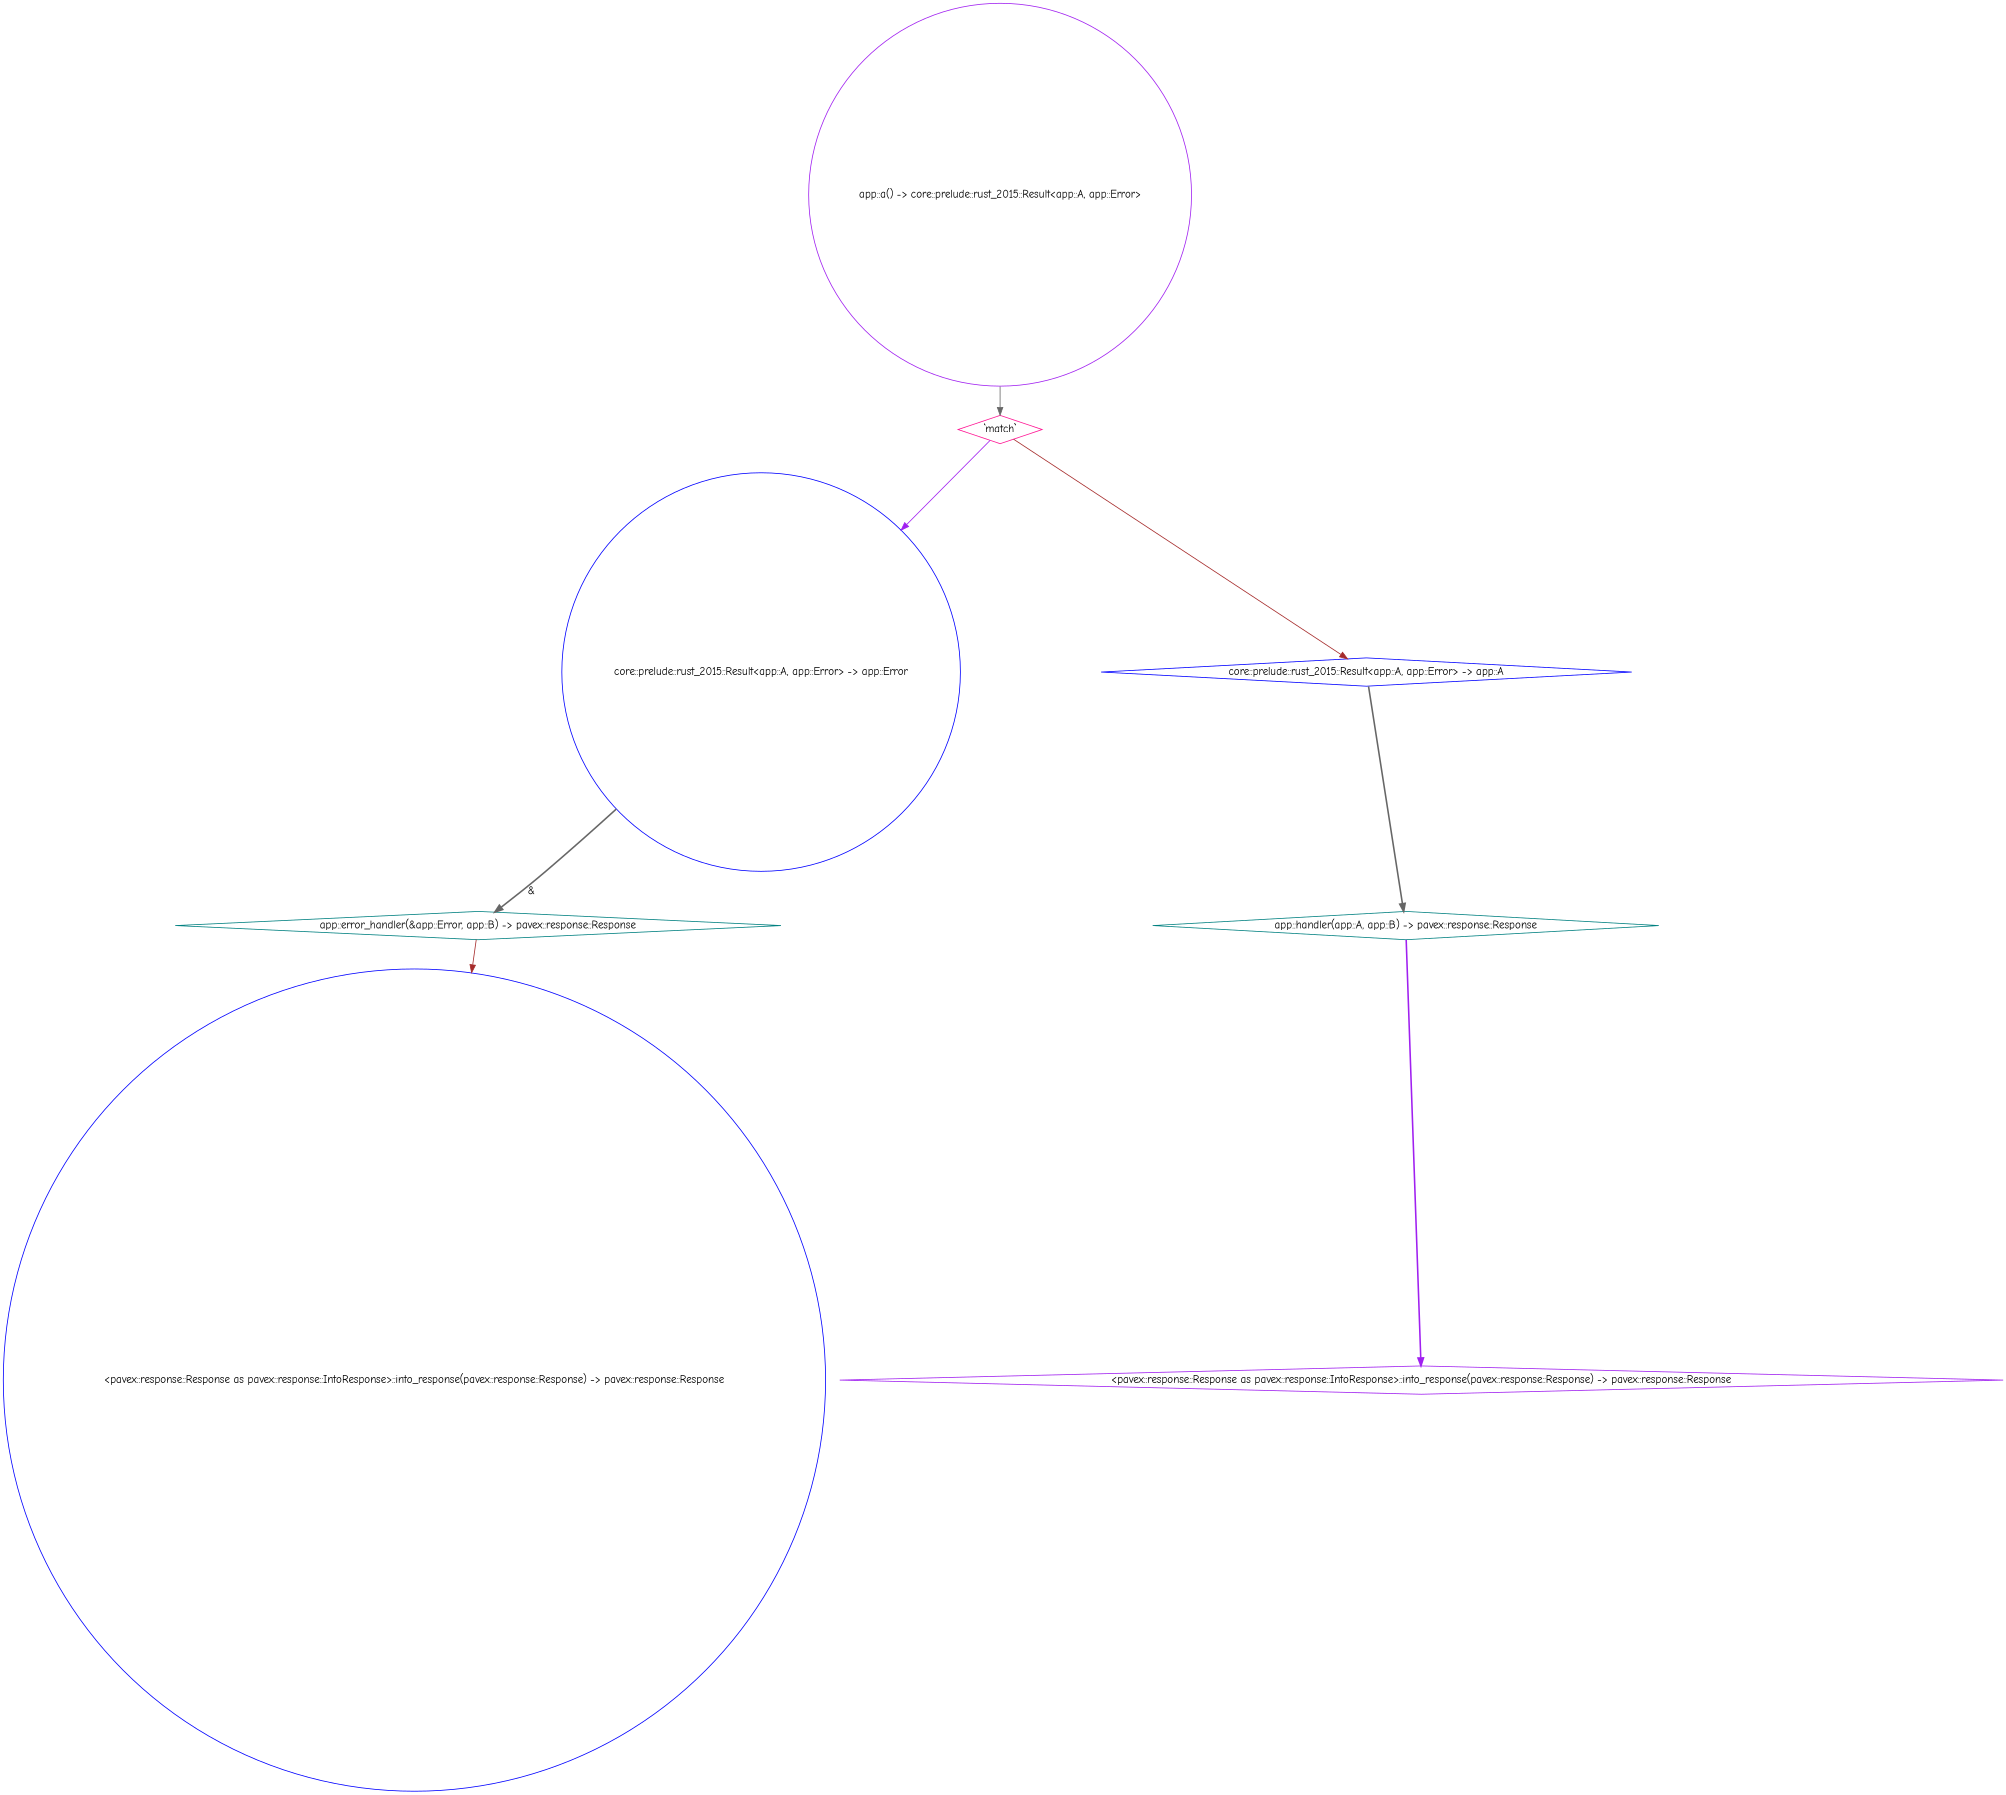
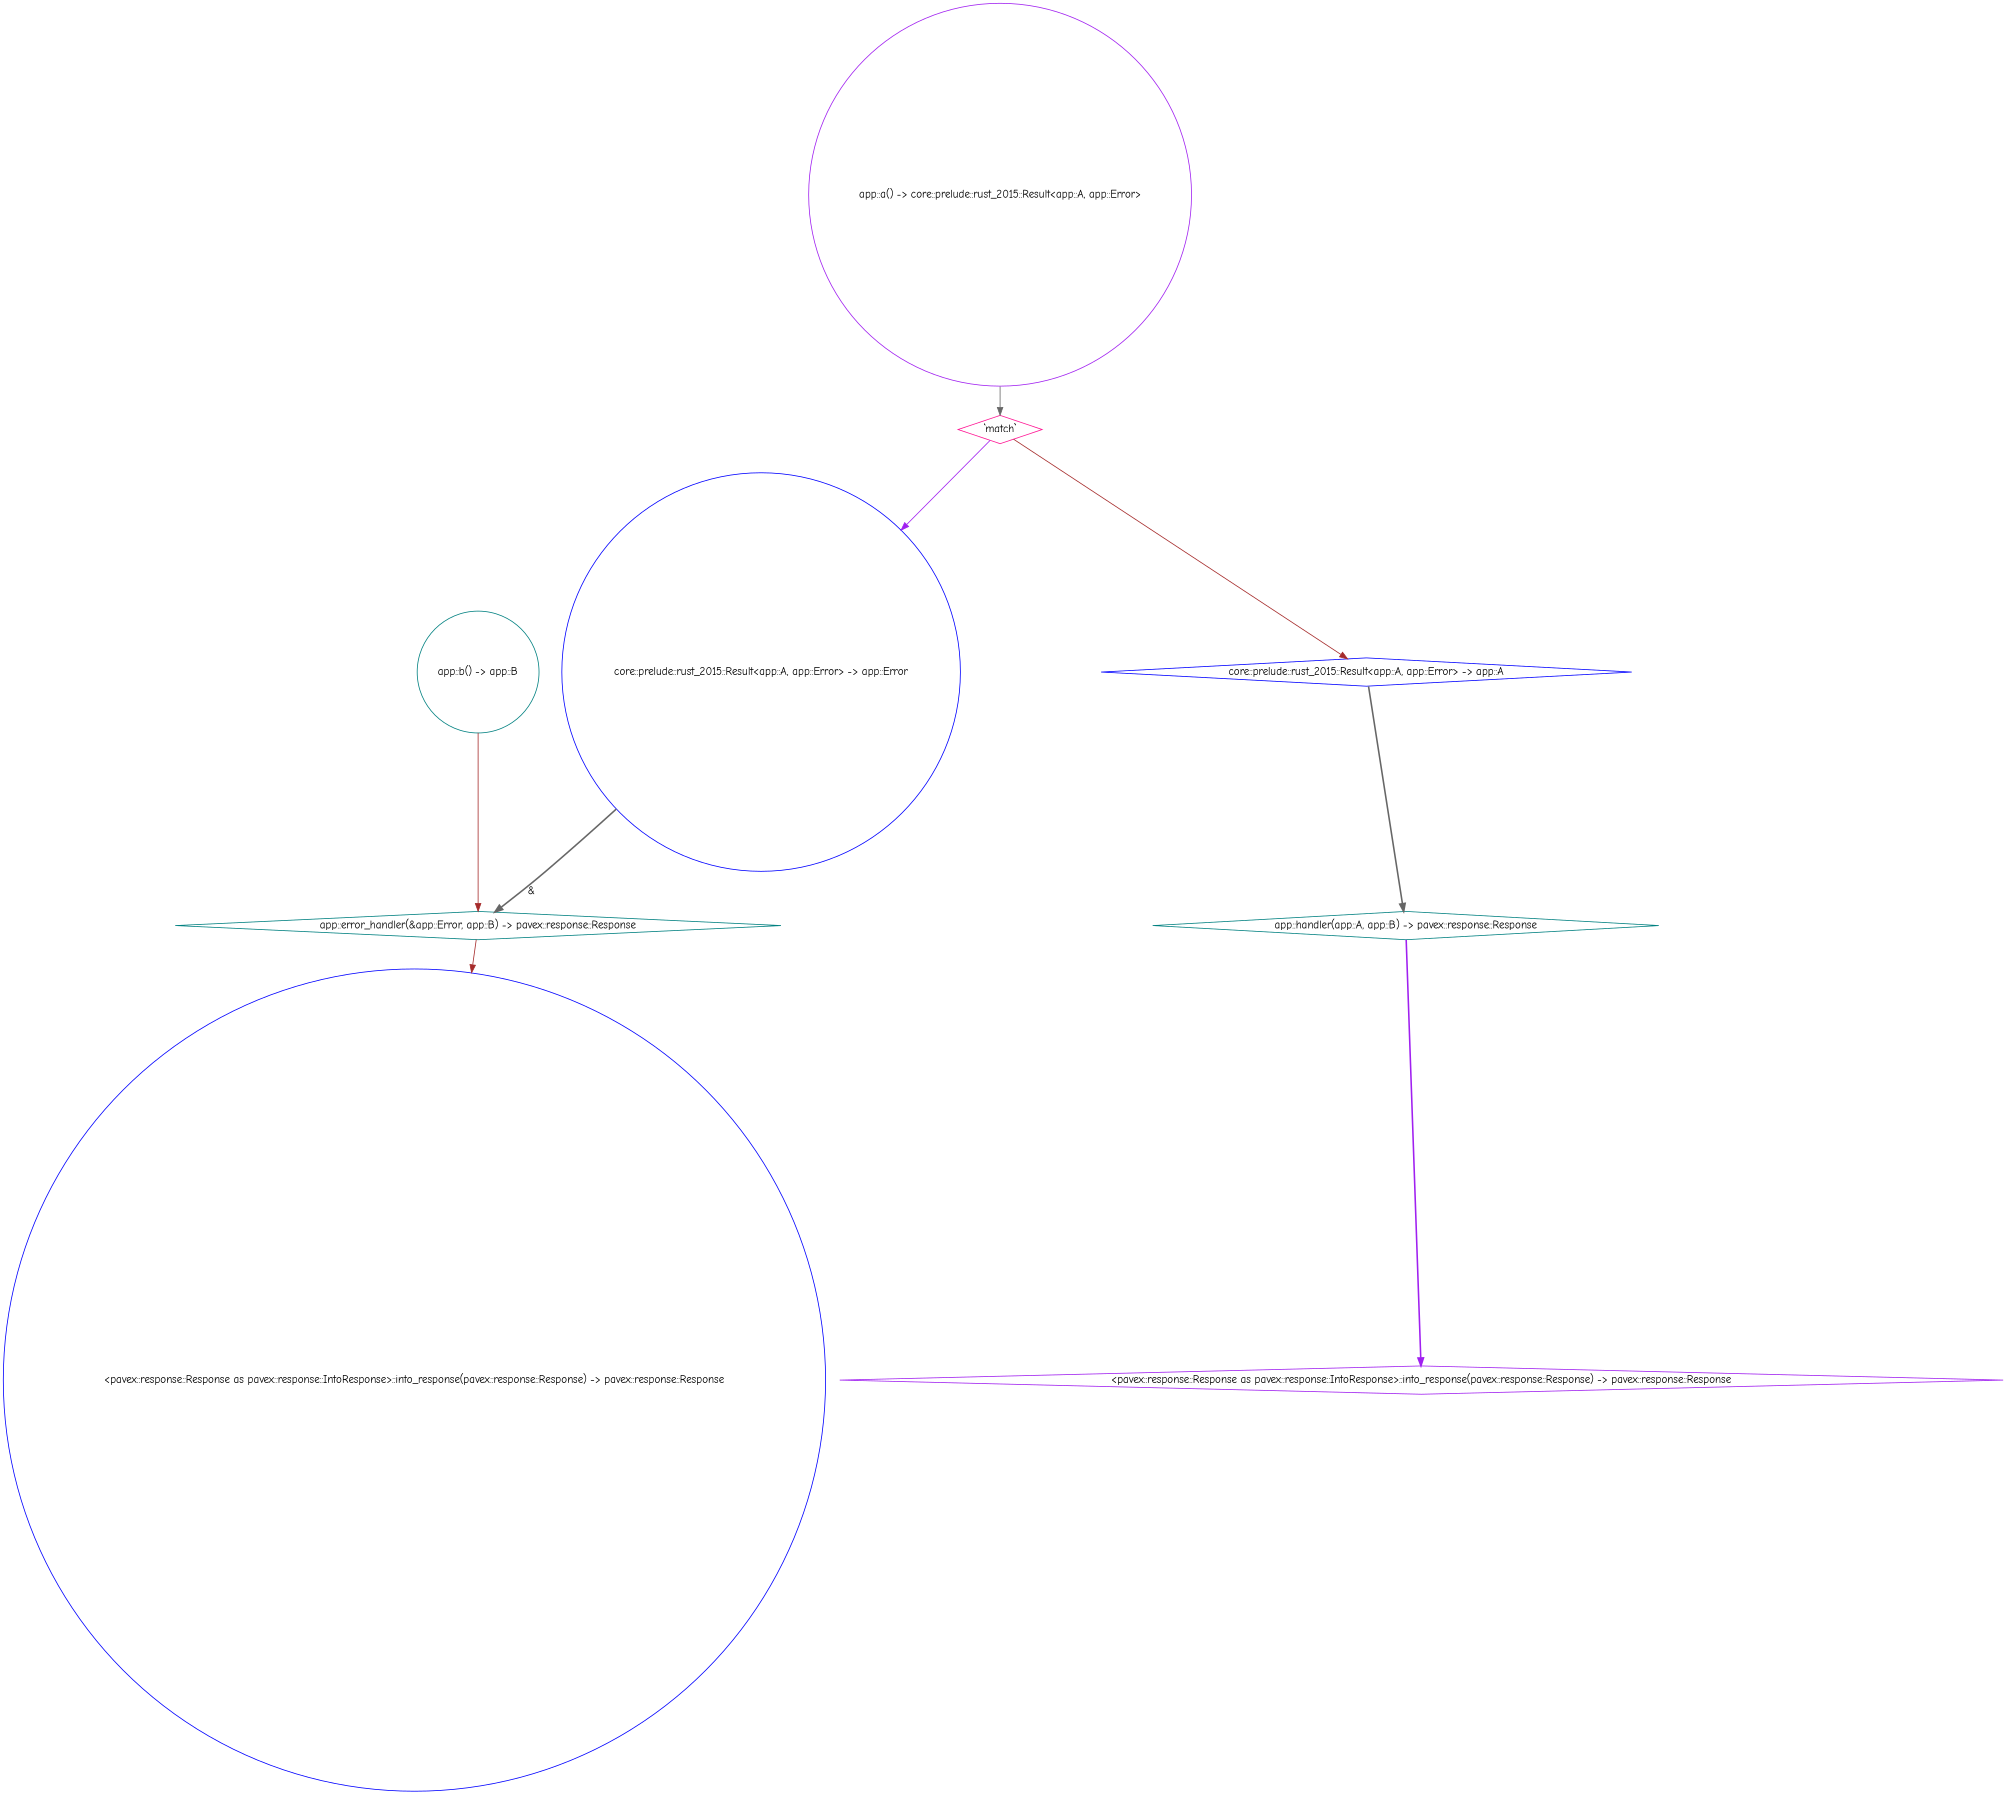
  digraph {
    fontname="Comic Neue"
    node [color=teal fontname="Comic Neue" shape=diamond]
    edge [color=gray40 fontname="Comic Neue" style=solid]
    n1 [label="app::handler(app::A, app::B) -> pavex::response::Response"]
    n2 [color=purple label="<pavex::response::Response as pavex::response::IntoResponse>::into_response(pavex::response::Response) -> pavex::response::Response"]
    n3 [color=blue label="core::prelude::rust_2015::Result<app::A, app::Error> -> app::A"]
+   n4 [label="app::b() -> app::B" shape=circle]
    n5 [label="app::error_handler(&app::Error, app::B) -> pavex::response::Response"]
    n6 [color=blue label="<pavex::response::Response as pavex::response::IntoResponse>::into_response(pavex::response::Response) -> pavex::response::Response" shape=circle]
    n7 [color=purple label="app::a() -> core::prelude::rust_2015::Result<app::A, app::Error>" shape=circle]
    n8 [color=deeppink label="`match`"]
    n9 [color=blue label="core::prelude::rust_2015::Result<app::A, app::Error> -> app::Error" shape=circle]
    n1 -> n2 [color=purple style=bold]
    n3 -> n1 [style=bold]
+   n4 -> n5 [color=brown]
    n5 -> n6 [color=brown]
    n7 -> n8
    n8 -> n3 [color=brown]
    n8 -> n9 [color=purple]
    n9 -> n5 [label="&" style=bold]
  }
